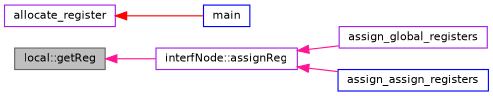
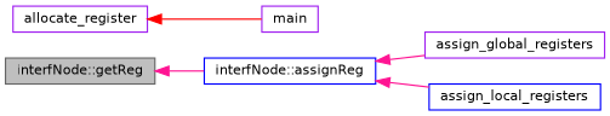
  digraph {
    rankdir=LR
    node [color=purple fillcolor=white fontname=Helvetica fontsize=10 shape=record style=filled]
    edge [color=deeppink dir=back fontname=Helvetica fontsize=10 labelfontname=Helvetica labelfontsize=10 style=solid]
-   n1 [color=gray40 fillcolor=grey75 fontcolor=black height=0.2 label="local::getReg" width=0.4]
-   n2 [height=0.2 label="interfNode::assignReg" width=0.4]
+   n1 [color=gray40 fillcolor=grey75 fontcolor=black height=0.2 label="interfNode::getReg" width=0.4]
+   n2 [color=blue height=0.2 label="interfNode::assignReg" width=0.4]
    n3 [height=0.2 label=assign_global_registers width=0.4]
-   n4 [color=blue height=0.2 label=assign_assign_registers width=0.4]
+   n4 [color=blue height=0.2 label=assign_local_registers width=0.4]
    n5 [height=0.2 label=allocate_register width=0.4]
-   n6 [color=blue height=0.2 label=main width=0.4]
+   n6 [height=0.2 label=main width=0.4]
    n1 -> n2
    n2 -> n3
    n2 -> n4
    n5 -> n6 [color=red]
  }
